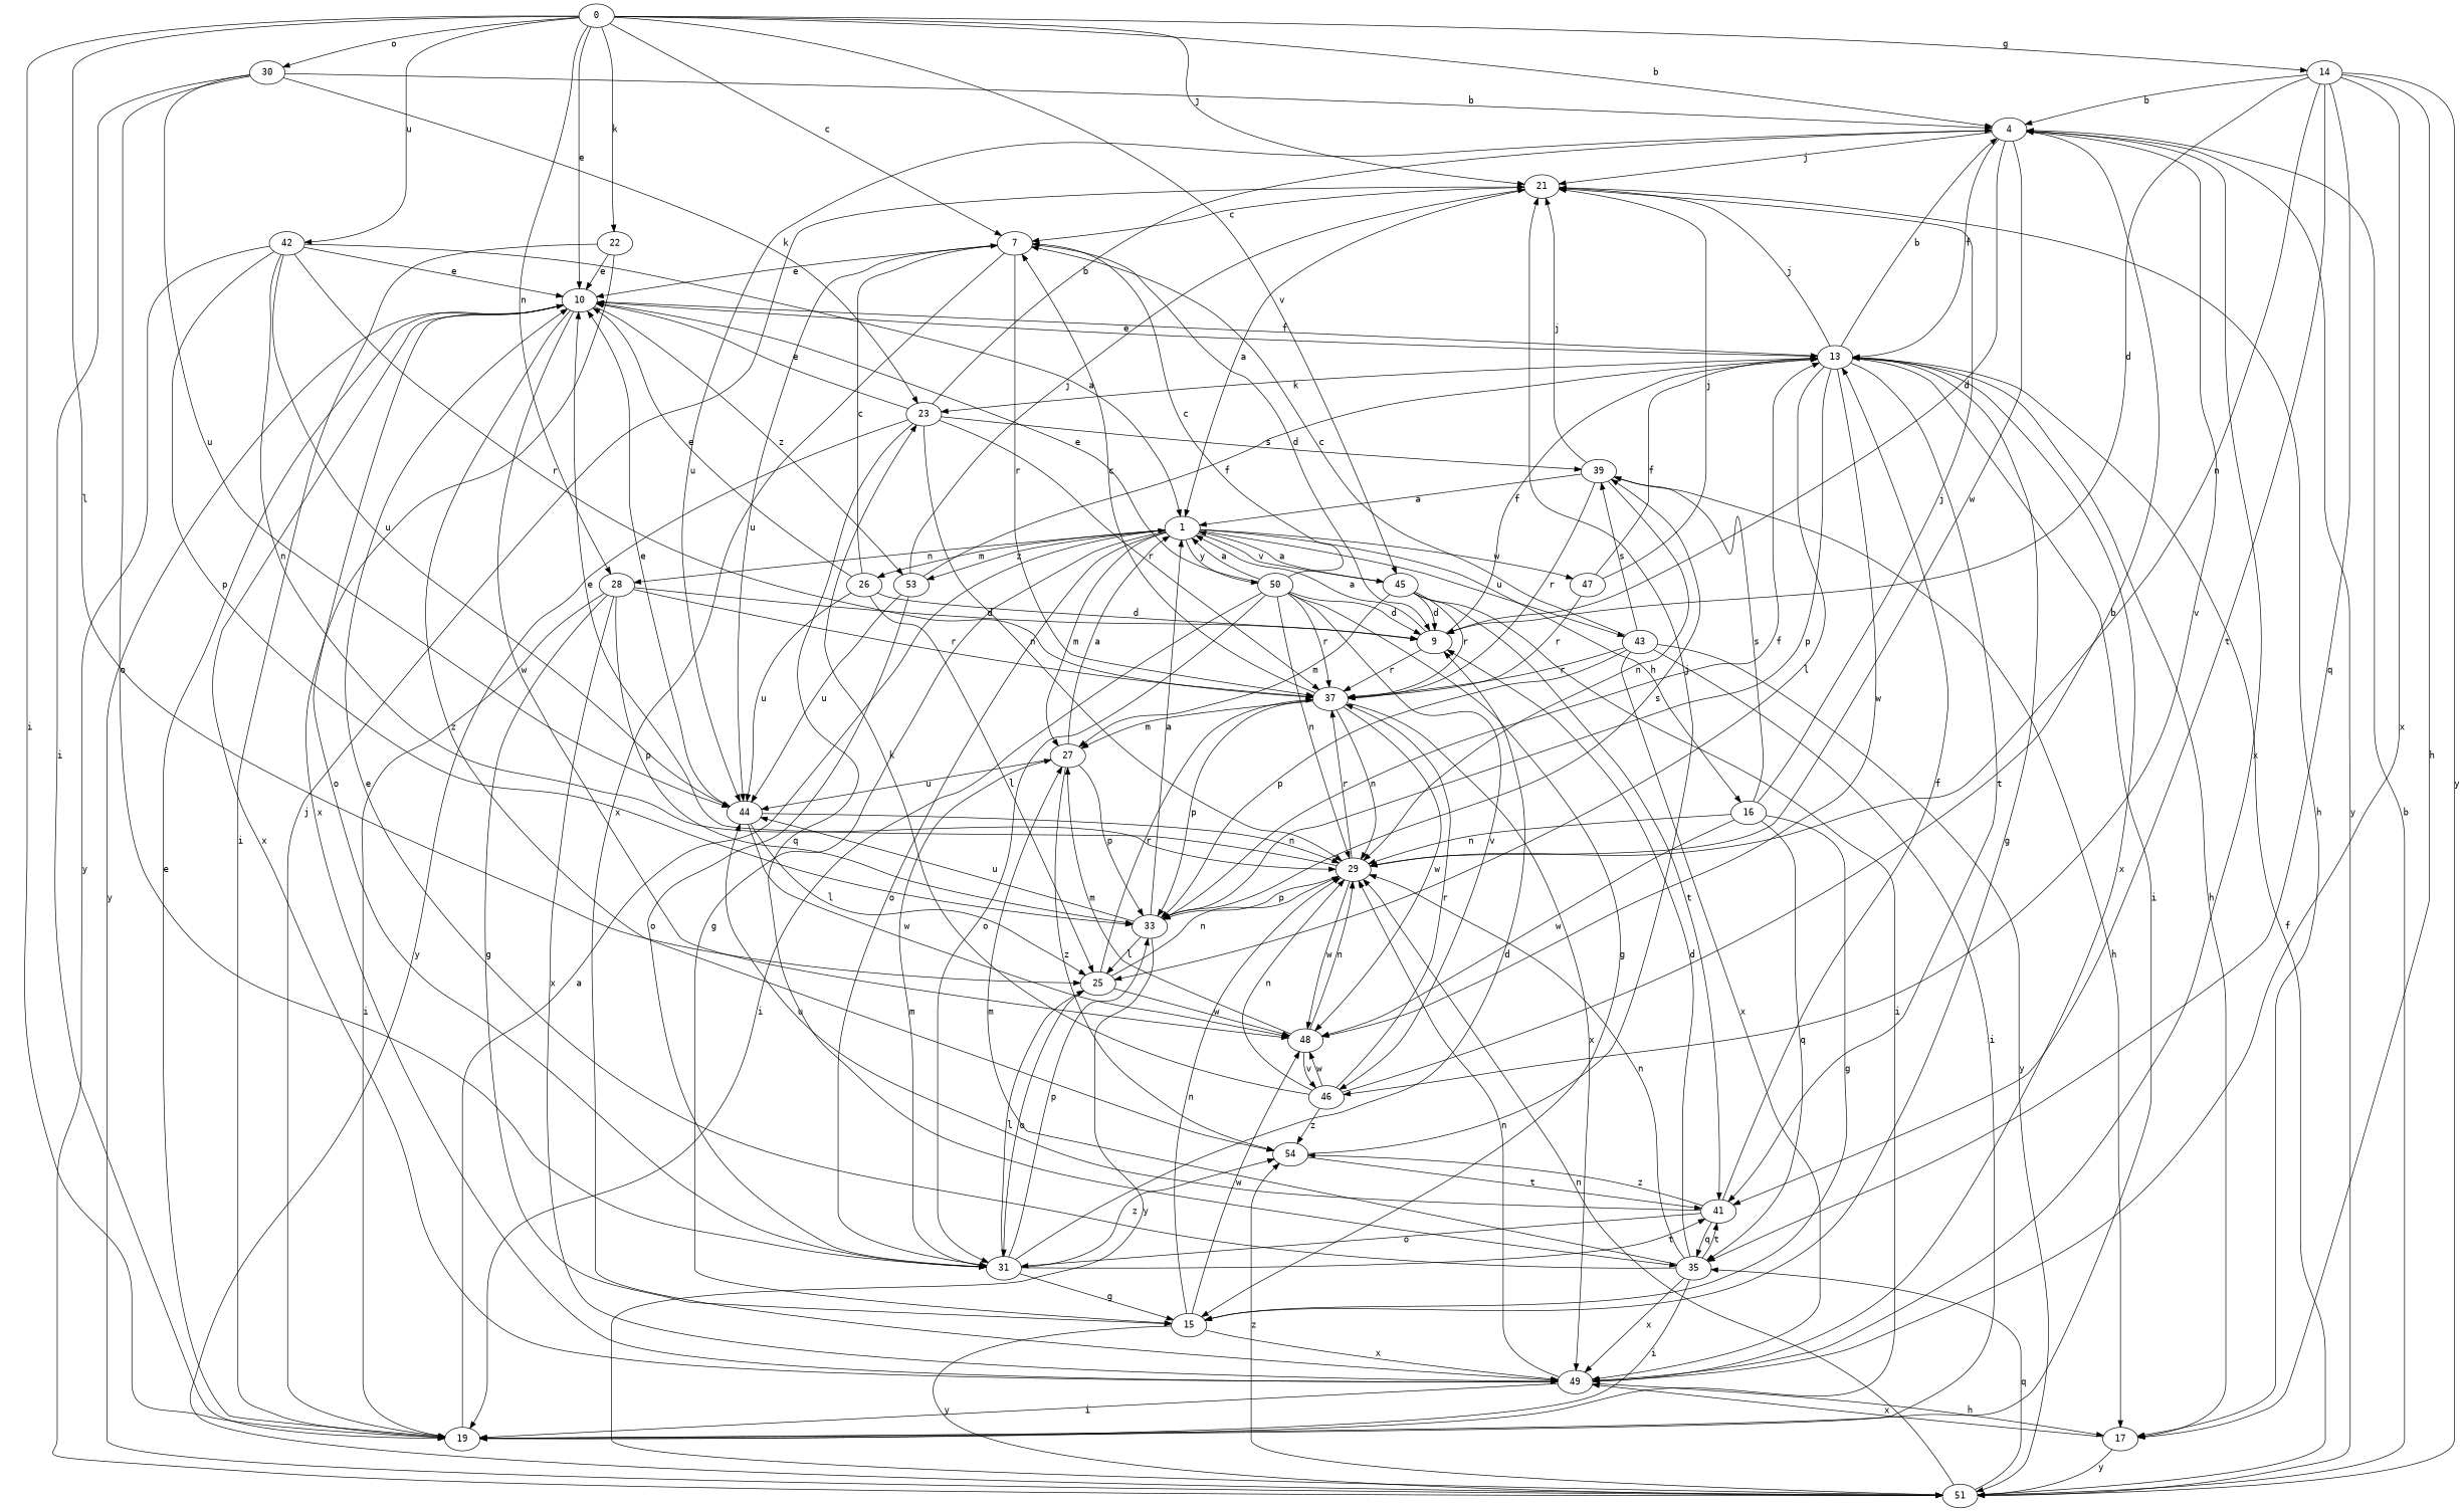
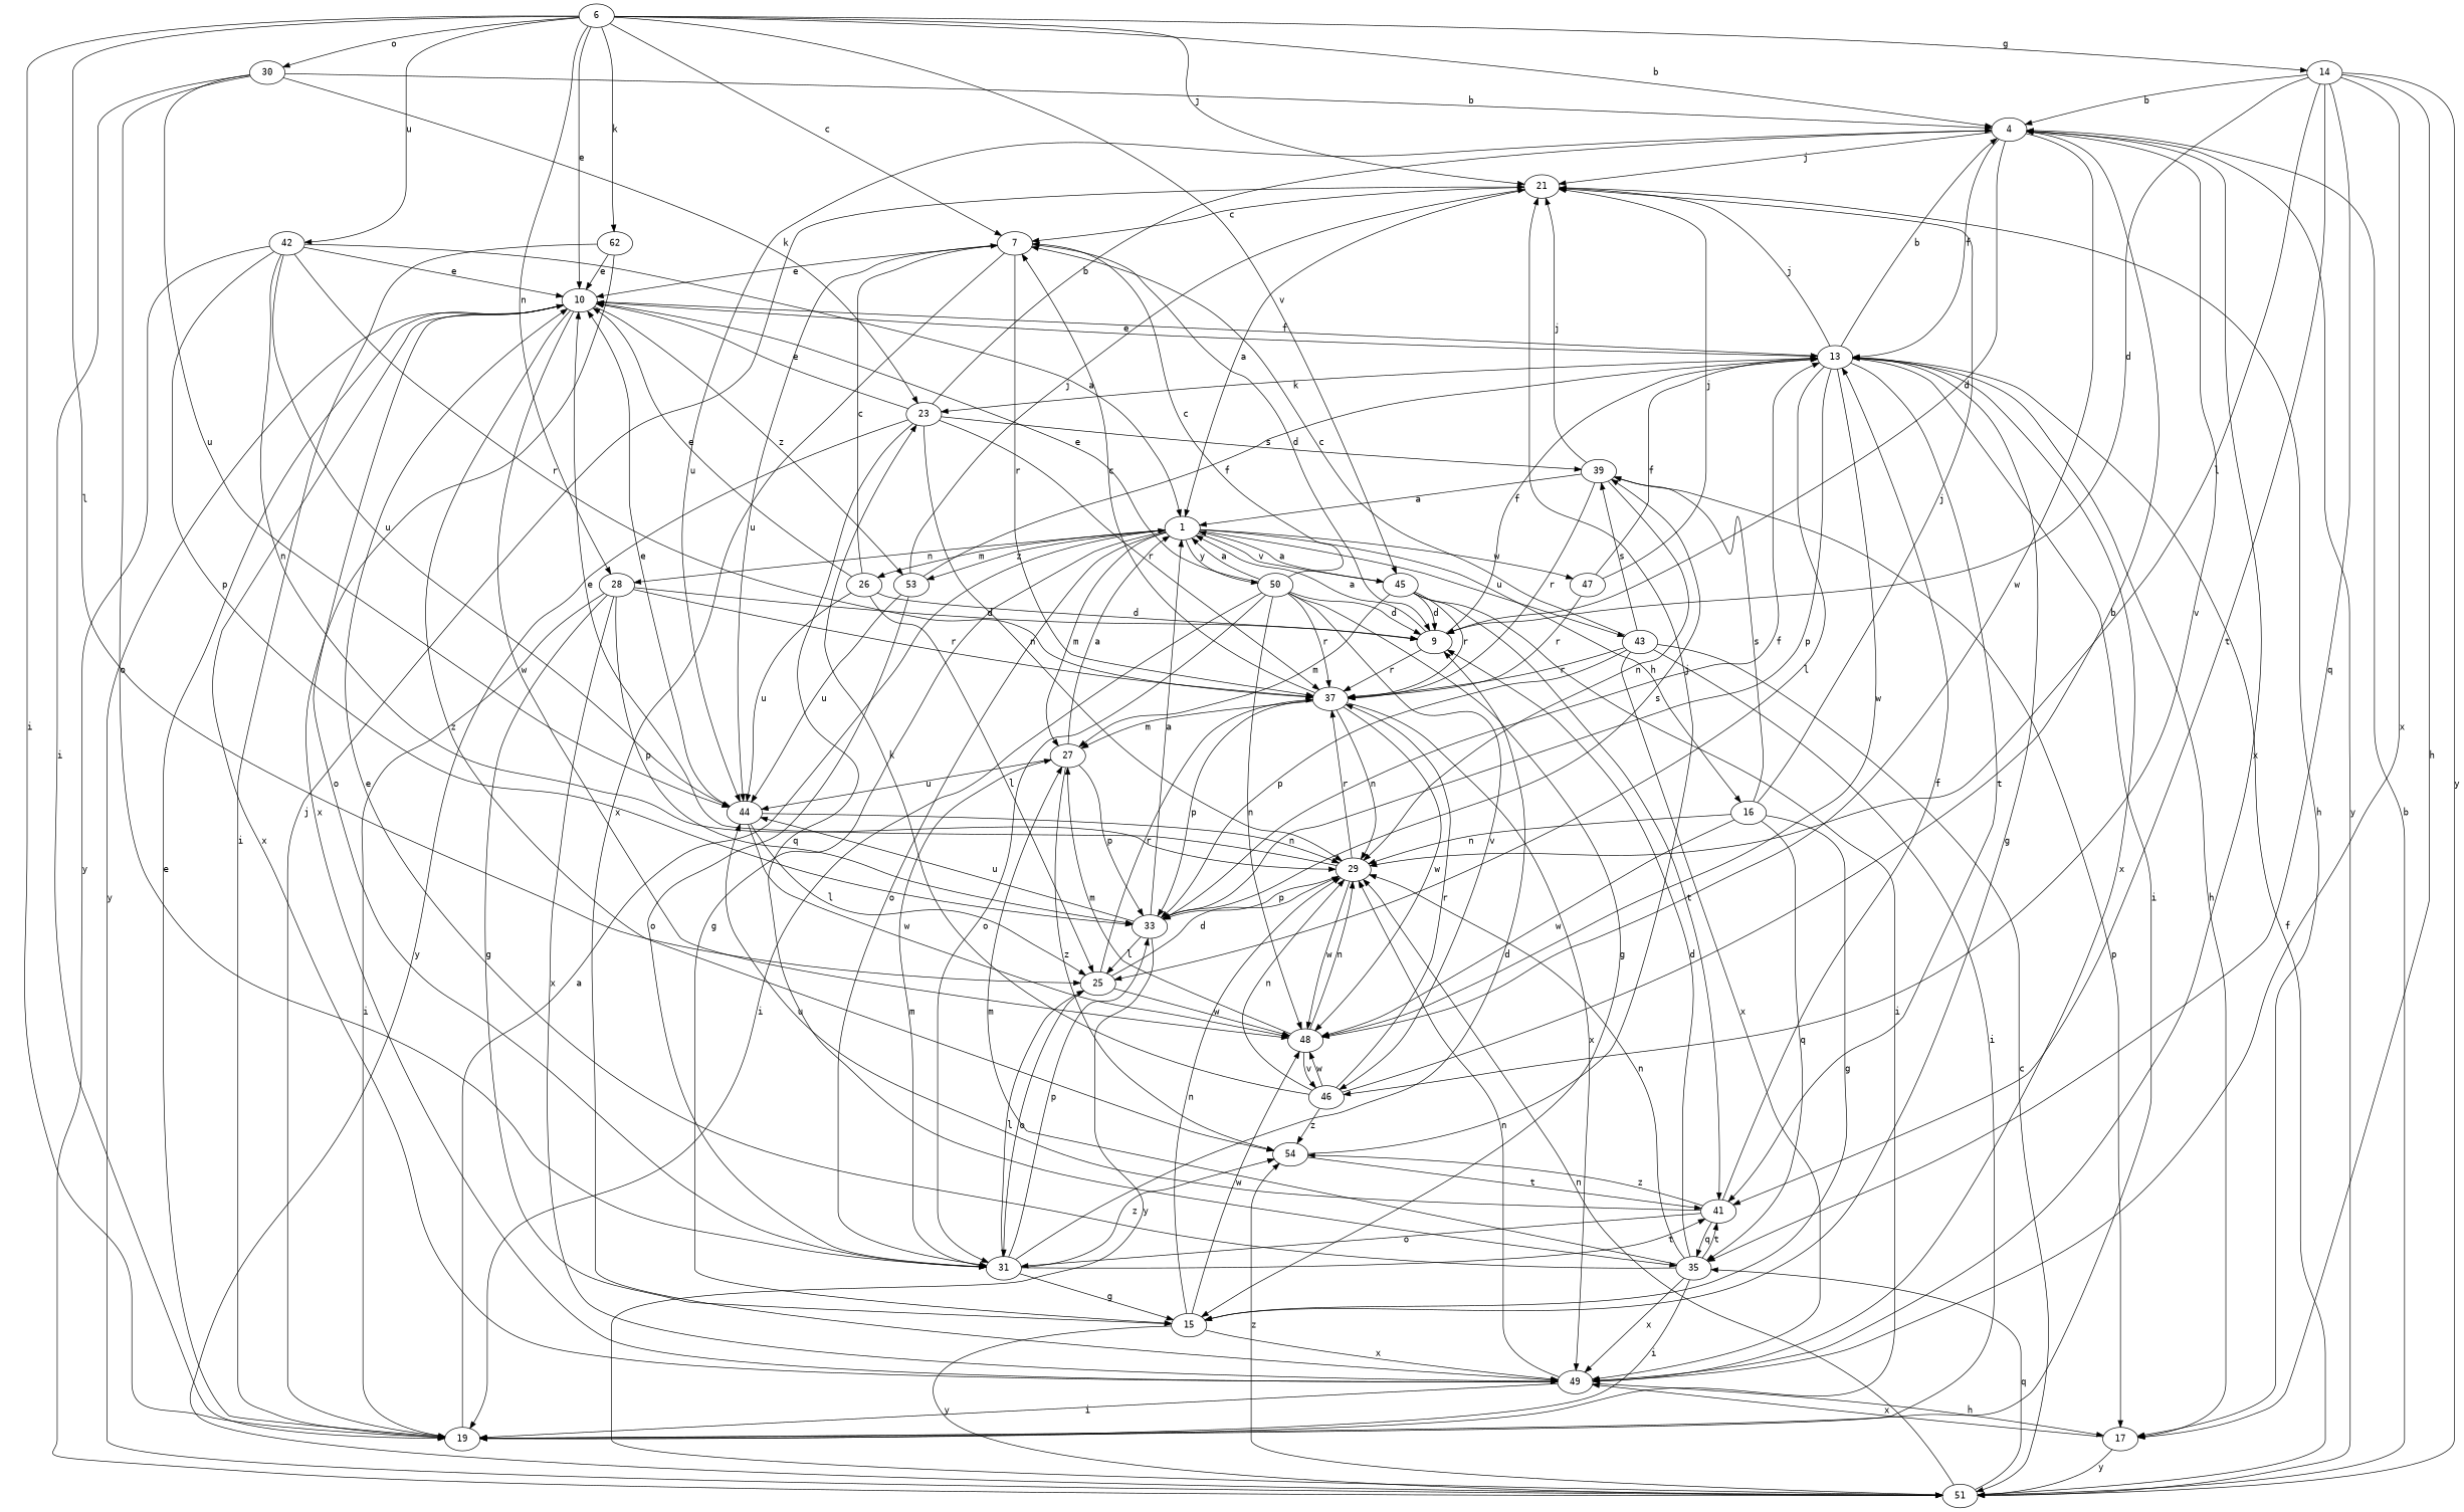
  strict digraph {
    fontname="DejaVu Sans Mono"
    node [fontname="DejaVu Sans Mono"]
    edge [fontname="DejaVu Sans Mono"]
-   0
+   0 [label=6]
    4
    7
    10
    14
    19
    21
-   22
+   22 [label=62]
    25
    28
    30
    42
    45
    9
    13
    44
    46
    48
    49
    51
    37
    31
    53
    54
    17
    41
    29
    35
    1
    15
    33
    23
    27
    16
    26
    43
    47
    50
    39
    0 -> 4 [label=b]
    0 -> 7 [label=c]
    0 -> 10 [label=e]
    0 -> 14 [label=g]
    0 -> 19 [label=i]
    0 -> 21 [label=j]
    0 -> 22 [label=k]
    0 -> 25 [label=l]
    0 -> 28 [label=n]
    0 -> 30 [label=o]
    0 -> 42 [label=u]
    0 -> 45 [label=v]
    4 -> 21 [label=j]
    4 -> 9 [label=d]
    4 -> 13 [label=f]
    4 -> 44 [label=u]
    4 -> 46 [label=v]
-   4 -> 29 [label=w]
+   4 -> 48 [label=w]
    4 -> 49 [label=x]
    4 -> 51 [label=y]
    7 -> 10 [label=e]
    7 -> 9 [label=d]
    7 -> 44 [label=u]
    7 -> 49 [label=x]
    7 -> 37 [label=r]
    10 -> 13 [label=f]
    10 -> 48 [label=w]
    10 -> 49 [label=x]
    10 -> 51 [label=y]
    10 -> 31 [label=o]
    10 -> 53 [label=z]
    10 -> 54 [label=z]
    14 -> 4 [label=b]
    14 -> 9 [label=d]
    14 -> 49 [label=x]
    14 -> 51 [label=y]
    14 -> 17 [label=h]
    14 -> 41 [label=t]
-   14 -> 29 [label=n]
+   14 -> 29 [label=l]
    14 -> 35 [label=q]
    19 -> 10 [label=e]
    19 -> 21 [label=j]
    19 -> 1 [label=a]
    21 -> 7 [label=c]
    21 -> 17 [label=h]
    21 -> 1 [label=a]
    22 -> 10 [label=e]
    22 -> 19 [label=i]
    22 -> 49 [label=x]
    25 -> 48 [label=w]
    25 -> 37 [label=r]
    25 -> 31 [label=o]
-   25 -> 29 [label=n]
+   25 -> 29 [label=d]
    28 -> 19 [label=i]
    28 -> 9 [label=d]
    28 -> 49 [label=x]
    28 -> 37 [label=r]
    28 -> 15 [label=g]
    28 -> 33 [label=p]
    30 -> 4 [label=b]
    30 -> 19 [label=i]
    30 -> 44 [label=u]
    30 -> 31 [label=o]
    30 -> 23 [label=k]
    42 -> 10 [label=e]
    42 -> 44 [label=u]
    42 -> 51 [label=y]
    42 -> 37 [label=r]
    42 -> 29 [label=n]
    42 -> 1 [label=a]
    42 -> 33 [label=p]
    45 -> 19 [label=i]
    45 -> 9 [label=d]
    45 -> 37 [label=r]
    45 -> 41 [label=t]
    45 -> 1 [label=a]
    45 -> 27 [label=m]
    9 -> 13 [label=f]
    9 -> 37 [label=r]
    9 -> 1 [label=a]
    13 -> 4 [label=b]
    13 -> 10 [label=e]
    13 -> 19 [label=i]
    13 -> 21 [label=j]
    13 -> 25 [label=l]
    13 -> 48 [label=w]
    13 -> 49 [label=x]
    13 -> 17 [label=h]
    13 -> 41 [label=t]
    13 -> 15 [label=g]
    13 -> 33 [label=p]
    13 -> 23 [label=k]
    44 -> 10 [label=e]
    44 -> 25 [label=l]
    44 -> 48 [label=w]
    44 -> 29 [label=n]
    46 -> 4 [label=b]
    46 -> 48 [label=w]
    46 -> 37 [label=r]
    46 -> 54 [label=z]
    46 -> 29 [label=n]
    46 -> 23 [label=k]
    48 -> 46 [label=v]
    48 -> 29 [label=n]
    48 -> 27 [label=m]
    49 -> 19 [label=i]
    49 -> 17 [label=h]
    49 -> 29 [label=n]
    51 -> 4 [label=b]
    51 -> 13 [label=f]
    51 -> 54 [label=z]
    51 -> 29 [label=n]
    51 -> 35 [label=q]
    37 -> 7 [label=c]
    37 -> 48 [label=w]
    37 -> 49 [label=x]
    37 -> 29 [label=n]
    37 -> 33 [label=p]
    37 -> 27 [label=m]
    31 -> 25 [label=l]
    31 -> 9 [label=d]
    31 -> 54 [label=z]
    31 -> 41 [label=t]
    31 -> 15 [label=g]
    31 -> 33 [label=p]
    31 -> 27 [label=m]
    53 -> 21 [label=j]
    53 -> 13 [label=f]
    53 -> 44 [label=u]
    53 -> 31 [label=o]
    54 -> 21 [label=j]
    54 -> 41 [label=t]
    17 -> 49 [label=x]
    17 -> 51 [label=y]
    41 -> 13 [label=f]
    41 -> 44 [label=u]
    41 -> 31 [label=o]
    41 -> 54 [label=z]
    41 -> 35 [label=q]
    29 -> 10 [label=e]
    29 -> 48 [label=w]
    29 -> 37 [label=r]
    29 -> 33 [label=p]
    35 -> 10 [label=e]
    35 -> 19 [label=i]
    35 -> 9 [label=d]
    35 -> 49 [label=x]
    35 -> 41 [label=t]
    35 -> 29 [label=n]
    35 -> 27 [label=m]
    1 -> 28 [label=n]
    1 -> 45 [label=v]
    1 -> 31 [label=o]
    1 -> 53 [label=z]
    1 -> 15 [label=g]
    1 -> 27 [label=m]
    1 -> 16 [label=h]
    1 -> 26 [label=m]
    1 -> 43 [label=u]
    1 -> 47 [label=w]
    1 -> 50 [label=y]
    15 -> 48 [label=w]
    15 -> 49 [label=x]
    15 -> 51 [label=y]
    15 -> 29 [label=n]
    33 -> 25 [label=l]
    33 -> 13 [label=f]
    33 -> 44 [label=u]
    33 -> 51 [label=y]
    33 -> 1 [label=a]
    33 -> 39 [label=s]
    23 -> 4 [label=b]
    23 -> 10 [label=e]
    23 -> 51 [label=y]
    23 -> 37 [label=r]
    23 -> 29 [label=n]
    23 -> 35 [label=q]
    23 -> 39 [label=s]
    27 -> 44 [label=u]
    27 -> 54 [label=z]
    27 -> 1 [label=a]
    27 -> 33 [label=p]
    16 -> 21 [label=j]
    16 -> 48 [label=w]
    16 -> 29 [label=n]
    16 -> 35 [label=q]
    16 -> 15 [label=g]
    16 -> 39 [label=s]
    26 -> 7 [label=c]
    26 -> 10 [label=e]
    26 -> 25 [label=l]
    26 -> 9 [label=d]
    26 -> 44 [label=u]
    43 -> 7 [label=c]
    43 -> 19 [label=i]
    43 -> 49 [label=x]
-   43 -> 51 [label=y]
+   43 -> 51 [label=c]
    43 -> 37 [label=r]
    43 -> 33 [label=p]
    43 -> 39 [label=s]
    47 -> 21 [label=j]
    47 -> 13 [label=f]
    47 -> 37 [label=r]
    50 -> 7 [label=c]
    50 -> 10 [label=e]
    50 -> 19 [label=i]
    50 -> 9 [label=d]
    50 -> 46 [label=v]
    50 -> 37 [label=r]
    50 -> 31 [label=o]
-   50 -> 29 [label=n]
+   50 -> 48 [label=n]
    50 -> 1 [label=a]
    50 -> 15 [label=g]
    39 -> 21 [label=j]
    39 -> 37 [label=r]
-   39 -> 17 [label=h]
+   39 -> 17 [label=p]
    39 -> 29 [label=n]
    39 -> 1 [label=a]
  }
